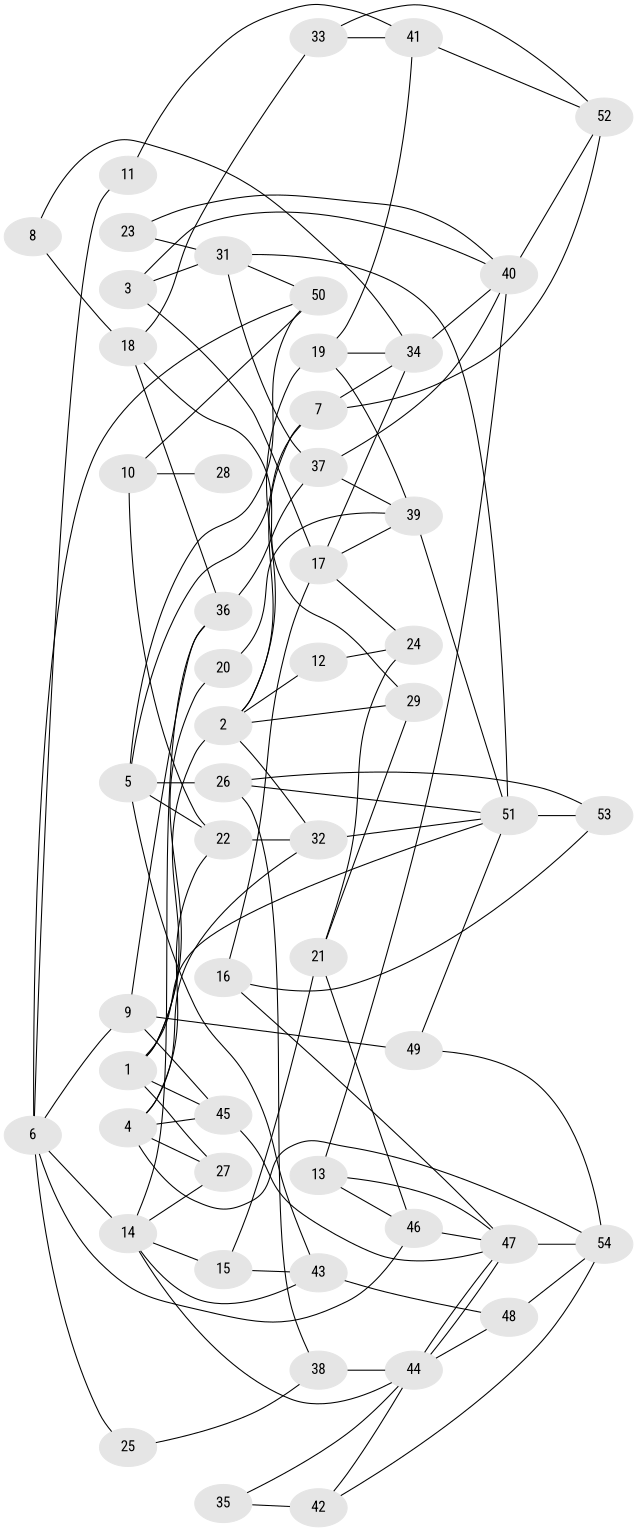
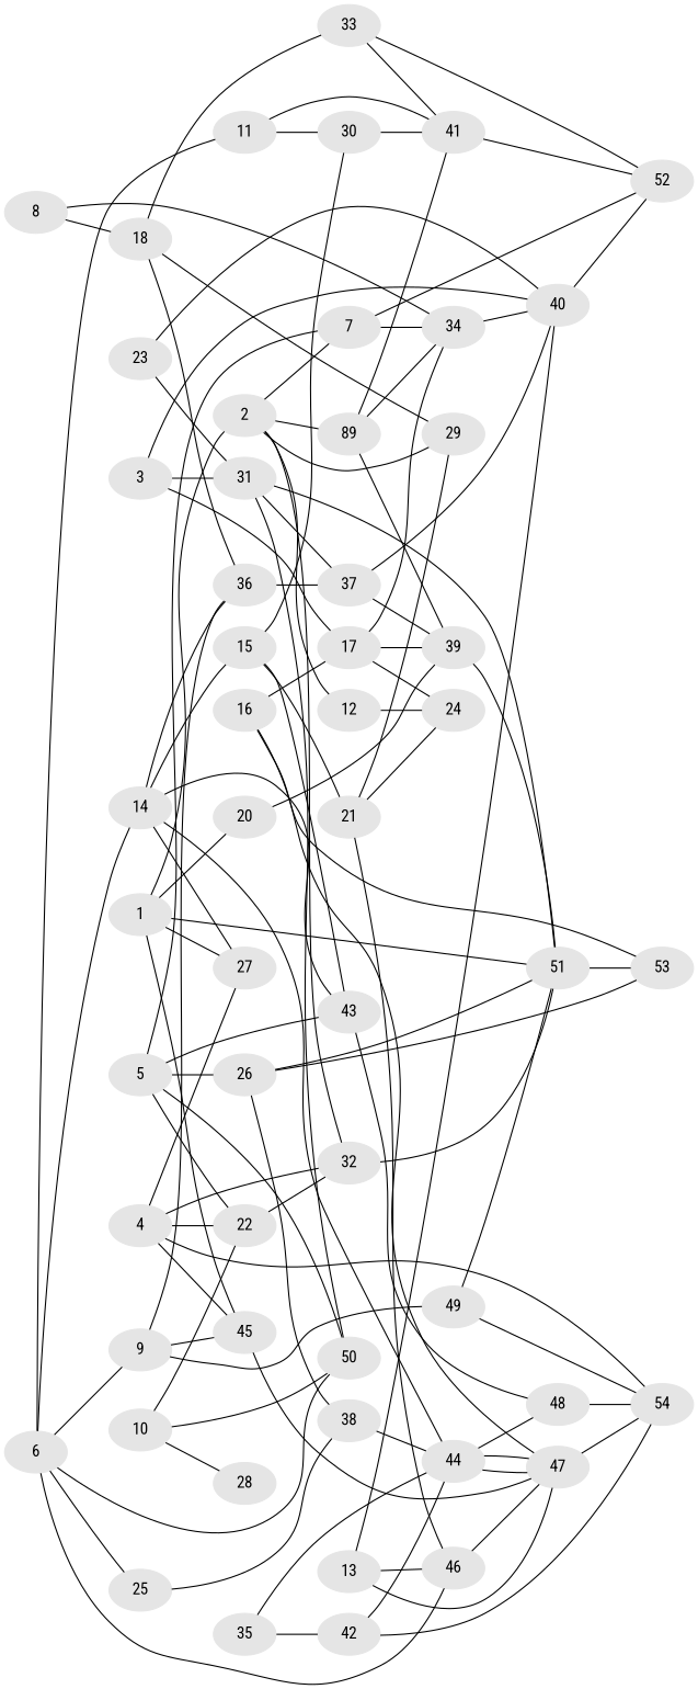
  graph {
    fontname="Roboto Condensed"
    rankdir=LR
    node [color=gray90 fontname="Roboto Condensed" style=filled]
    edge [fontname="Roboto Condensed"]
    1
    2
    20
    27
    45
    51
    7
    12
-   19
+   19 [label=89]
    29
    32
    39
    47
    53
    34
    52
    24
    41
    3
    17
    31
    40
    50
    37
    4
    22
    54
    5
    26
    43
    38
    48
    6
    9
    11
    14
    25
    46
    36
    49
+   30
    15
    44
    8
    18
    33
    10
    28
    13
    21
    16
    23
    35
    42
    1 -- 2
    1 -- 20
    1 -- 27
    1 -- 45
    1 -- 51
    2 -- 7
    2 -- 12
    2 -- 19
    2 -- 29
    2 -- 32
    20 -- 39
    45 -- 47
    51 -- 53
    7 -- 34
    7 -- 52
    12 -- 24
    19 -- 39
    19 -- 34
    19 -- 41
    32 -- 51
    39 -- 51
    47 -- 54
    34 -- 40
    41 -- 52
    3 -- 17
    3 -- 31
    3 -- 40
    17 -- 39
    17 -- 34
    17 -- 24
    31 -- 51
    31 -- 50
    31 -- 37
    40 -- 52
    37 -- 39
    37 -- 40
    4 -- 27
    4 -- 45
    4 -- 32
    4 -- 22
    4 -- 54
    22 -- 32
    5 -- 7
    5 -- 50
    5 -- 22
    5 -- 26
    5 -- 43
    26 -- 51
    26 -- 53
    26 -- 38
    43 -- 48
    38 -- 44
    48 -- 54
    6 -- 50
    6 -- 9
    6 -- 11
    6 -- 14
    6 -- 25
    6 -- 46
    9 -- 45
    9 -- 36
    9 -- 49
    11 -- 41
+   11 -- 30
    14 -- 27
    14 -- 43
    14 -- 36
    14 -- 15
    14 -- 44
    25 -- 38
    46 -- 47
    36 -- 37
    49 -- 51
    49 -- 54
+   30 -- 41
    15 -- 43
+   15 -- 30
    15 -- 21
    44 -- 47
    44 -- 47
    44 -- 48
    8 -- 34
    8 -- 18
    18 -- 29
    18 -- 36
    18 -- 33
    33 -- 52
    33 -- 41
    10 -- 50
    10 -- 22
    10 -- 28
    13 -- 47
    13 -- 40
    13 -- 46
    21 -- 29
    21 -- 24
    21 -- 46
    16 -- 47
    16 -- 53
    16 -- 17
    23 -- 31
    23 -- 40
    35 -- 44
    35 -- 42
    42 -- 54
    42 -- 44
  }
